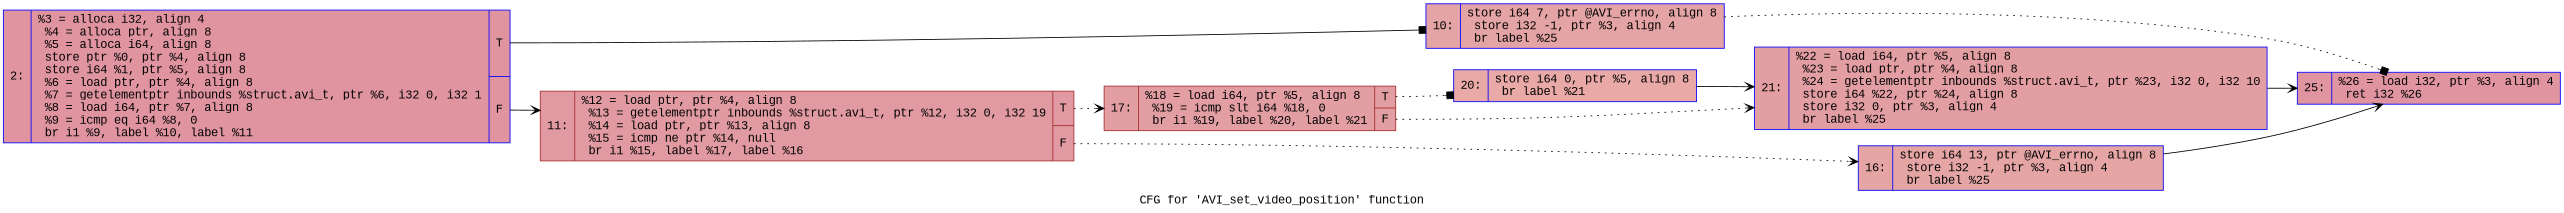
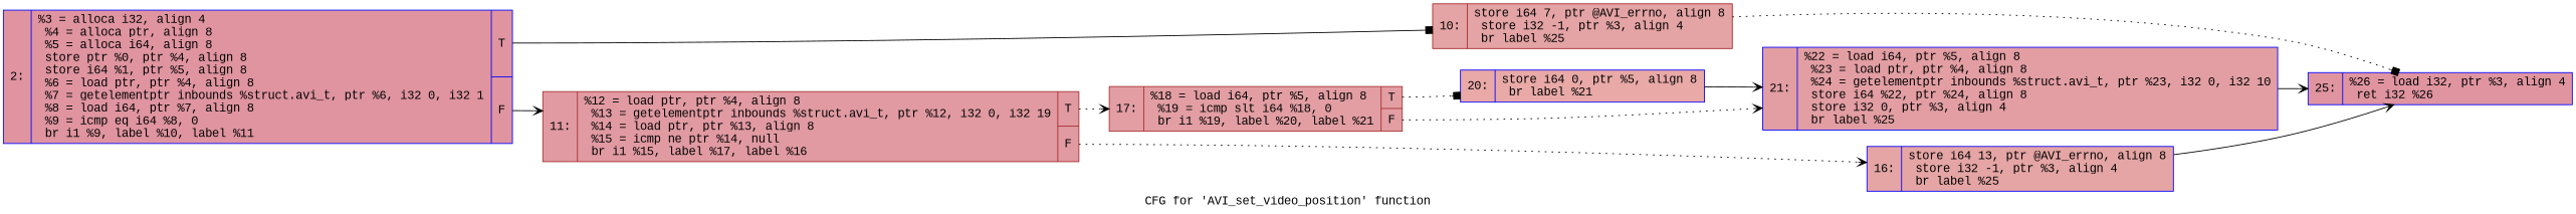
  digraph {
    label="CFG for 'AVI_set_video_position' function"
    rankdir=LR
    fontname="Liberation Mono"
    node [color=blue fillcolor="#b70d2870" fontname="Liberation Mono" shape=record style=filled]
    edge [style=solid arrowhead=vee fontname="Liberation Mono"]
    n1 [label="{2:\l|  %3 = alloca i32, align 4\l  %4 = alloca ptr, align 8\l  %5 = alloca i64, align 8\l  store ptr %0, ptr %4, align 8\l  store i64 %1, ptr %5, align 8\l  %6 = load ptr, ptr %4, align 8\l  %7 = getelementptr inbounds %struct.avi_t, ptr %6, i32 0, i32 1\l  %8 = load i64, ptr %7, align 8\l  %9 = icmp eq i64 %8, 0\l  br i1 %9, label %10, label %11\l|{<s0>T|<s1>F}}"]
-   n2 [fillcolor="#c32e3170" label="{10:\l|  store i64 7, ptr @AVI_errno, align 8\l  store i32 -1, ptr %3, align 4\l  br label %25\l}"]
+   n2 [color=brown fillcolor="#c32e3170" label="{10:\l|  store i64 7, ptr @AVI_errno, align 8\l  store i32 -1, ptr %3, align 4\l  br label %25\l}"]
    n3 [color=brown fillcolor="#bb1b2c70" label="{11:\l|  %12 = load ptr, ptr %4, align 8\l  %13 = getelementptr inbounds %struct.avi_t, ptr %12, i32 0, i32 19\l  %14 = load ptr, ptr %13, align 8\l  %15 = icmp ne ptr %14, null\l  br i1 %15, label %17, label %16\l|{<s0>T|<s1>F}}"]
    n4 [label="{25:\l|  %26 = load i32, ptr %3, align 4\l  ret i32 %26\l}"]
    n5 [color=brown fillcolor="#be242e70" label="{17:\l|  %18 = load i64, ptr %5, align 8\l  %19 = icmp slt i64 %18, 0\l  br i1 %19, label %20, label %21\l|{<s0>T|<s1>F}}"]
    n6 [fillcolor="#c5333470" label="{16:\l|  store i64 13, ptr @AVI_errno, align 8\l  store i32 -1, ptr %3, align 4\l  br label %25\l}"]
    n7 [fillcolor="#ca3b3770" label="{20:\l|  store i64 0, ptr %5, align 8\l  br label %21\l}"]
    n8 [fillcolor="#be242e70" label="{21:\l|  %22 = load i64, ptr %5, align 8\l  %23 = load ptr, ptr %4, align 8\l  %24 = getelementptr inbounds %struct.avi_t, ptr %23, i32 0, i32 10\l  store i64 %22, ptr %24, align 8\l  store i32 0, ptr %3, align 4\l  br label %25\l}"]
    n1 -> n2 [tailport=s0 arrowhead=box]
    n1 -> n3 [tailport=s1]
    n2 -> n4 [style=dotted arrowhead=box]
    n3 -> n5 [tailport=s0 style=dotted]
    n3 -> n6 [tailport=s1 style=dotted]
    n5 -> n7 [tailport=s0 style=dotted arrowhead=box]
    n5 -> n8 [tailport=s1 style=dotted]
    n6 -> n4
    n7 -> n8
    n8 -> n4
  }
